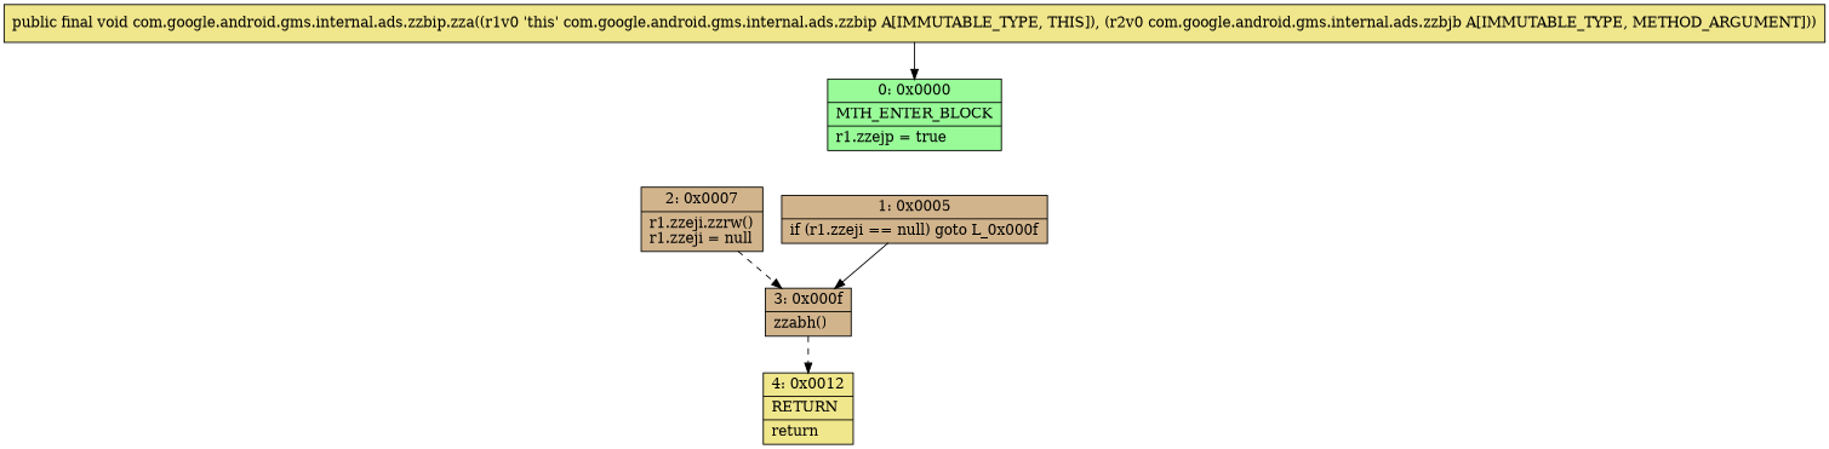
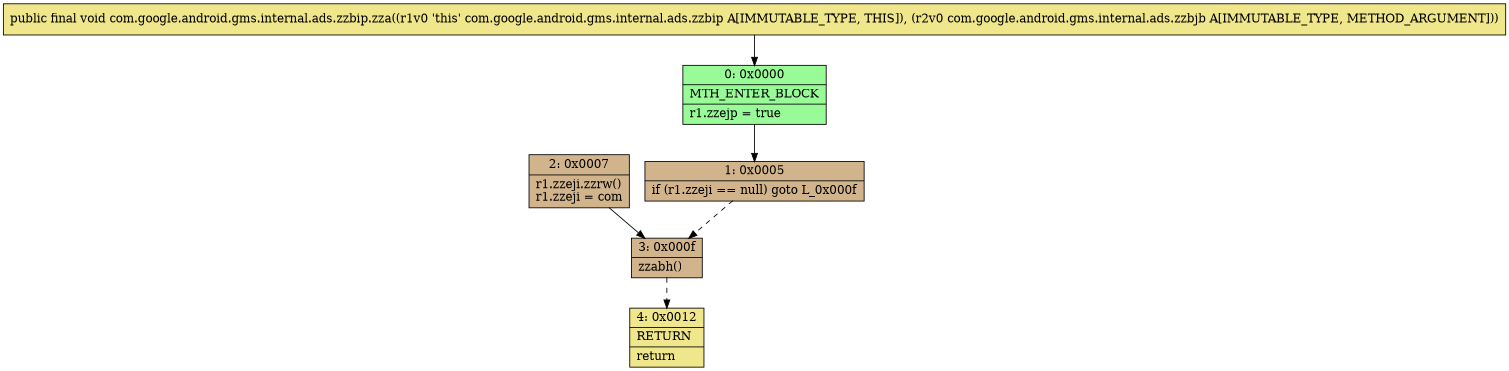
  digraph {
    node [fillcolor=tan shape=record style=filled]
    edge [style=solid]
    n1 [fillcolor=palegreen label="{0\:\ 0x0000|MTH_ENTER_BLOCK\l|r1.zzejp = true\l}"]
    n2 [label="{1\:\ 0x0005|if (r1.zzeji == null) goto L_0x000f\l}"]
    n3 [label="{3\:\ 0x000f|zzabh()\l}"]
-   n4 [label="{2\:\ 0x0007|r1.zzeji.zzrw()\lr1.zzeji = null\l}"]
+   n4 [label="{2\:\ 0x0007|r1.zzeji.zzrw()\lr1.zzeji = com\l}"]
    n5 [fillcolor=khaki label="{4\:\ 0x0012|RETURN\l|return\l}"]
    n6 [fillcolor=khaki label="{public final void com.google.android.gms.internal.ads.zzbip.zza((r1v0 'this' com.google.android.gms.internal.ads.zzbip A[IMMUTABLE_TYPE, THIS]), (r2v0 com.google.android.gms.internal.ads.zzbjb A[IMMUTABLE_TYPE, METHOD_ARGUMENT])) }"]
-   n2 -> n3
+   n1 -> n2
+   n2 -> n3 [style=dashed]
    n3 -> n5 [style=dashed]
-   n4 -> n3 [style=dashed]
+   n4 -> n3
    n6 -> n1
  }
